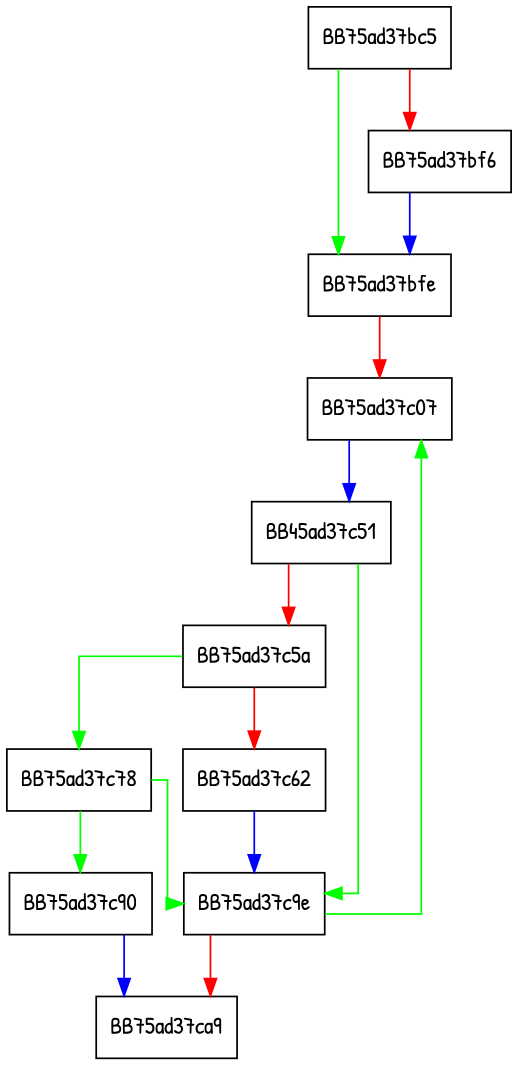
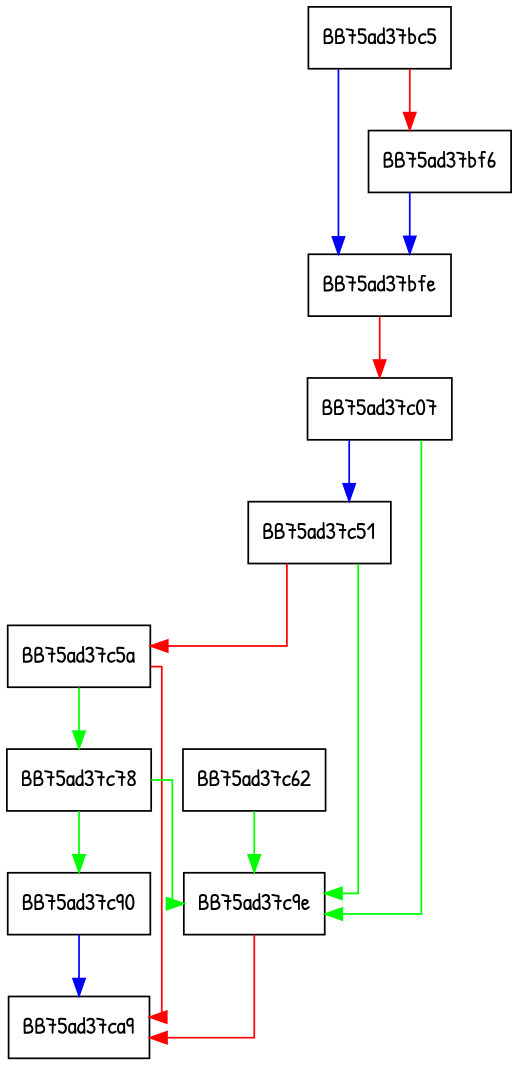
  digraph {
    fontname="Patrick Hand"
    splines=ortho
    node [fontname="Patrick Hand" shape=box]
    edge [color=green fontname="Patrick Hand"]
    BB75ad37c07
    BB75ad37c9e
-   BB75ad37c51 [label=BB45ad37c51]
+   BB75ad37c51
    BB75ad37bc5
    BB75ad37bfe
    BB75ad37bf6
    BB75ad37ca9
    BB75ad37c5a
    BB75ad37c78
    BB75ad37c62
    BB75ad37c90
-   BB75ad37c9e -> BB75ad37c07
+   BB75ad37c07 -> BB75ad37c9e
    BB75ad37c07 -> BB75ad37c51 [color=blue]
    BB75ad37c9e -> BB75ad37ca9 [color=red]
    BB75ad37c51 -> BB75ad37c9e
    BB75ad37c51 -> BB75ad37c5a [color=red]
-   BB75ad37bc5 -> BB75ad37bfe
+   BB75ad37bc5 -> BB75ad37bfe [color=blue]
    BB75ad37bc5 -> BB75ad37bf6 [color=red]
    BB75ad37bfe -> BB75ad37c07 [color=red]
    BB75ad37bf6 -> BB75ad37bfe [color=blue]
    BB75ad37c5a -> BB75ad37c78
-   BB75ad37c5a -> BB75ad37c62 [color=red]
+   BB75ad37c5a -> BB75ad37ca9 [color=red]
    BB75ad37c78 -> BB75ad37c9e
    BB75ad37c78 -> BB75ad37c90
-   BB75ad37c62 -> BB75ad37c9e [color=blue]
+   BB75ad37c62 -> BB75ad37c9e
    BB75ad37c90 -> BB75ad37ca9 [color=blue]
  }
